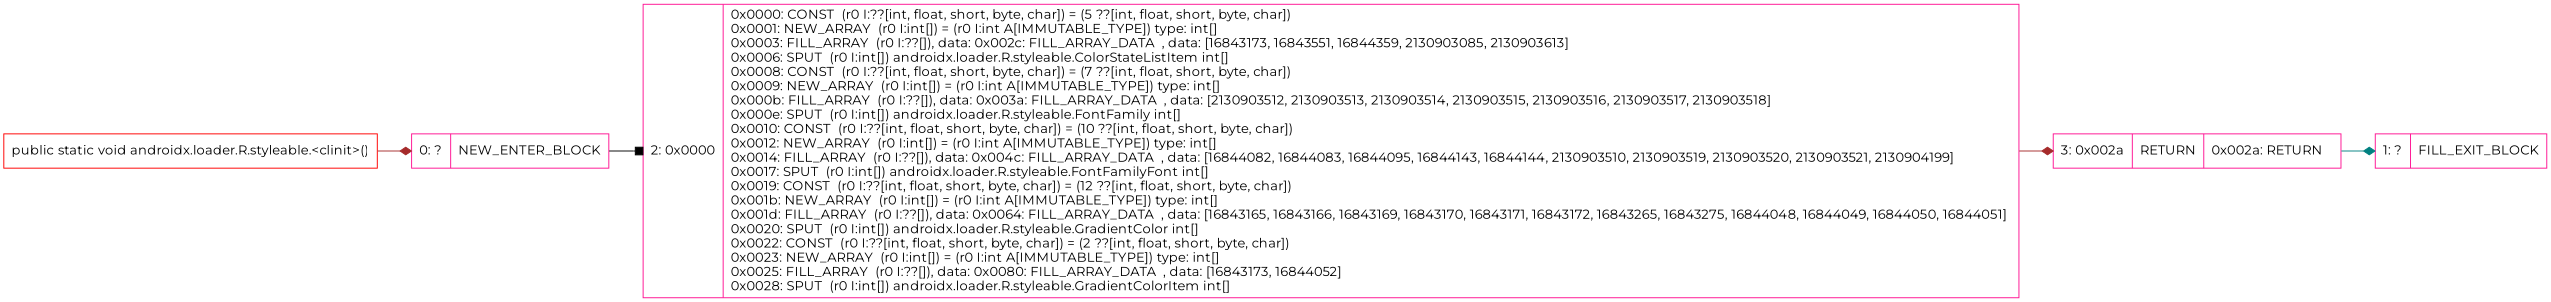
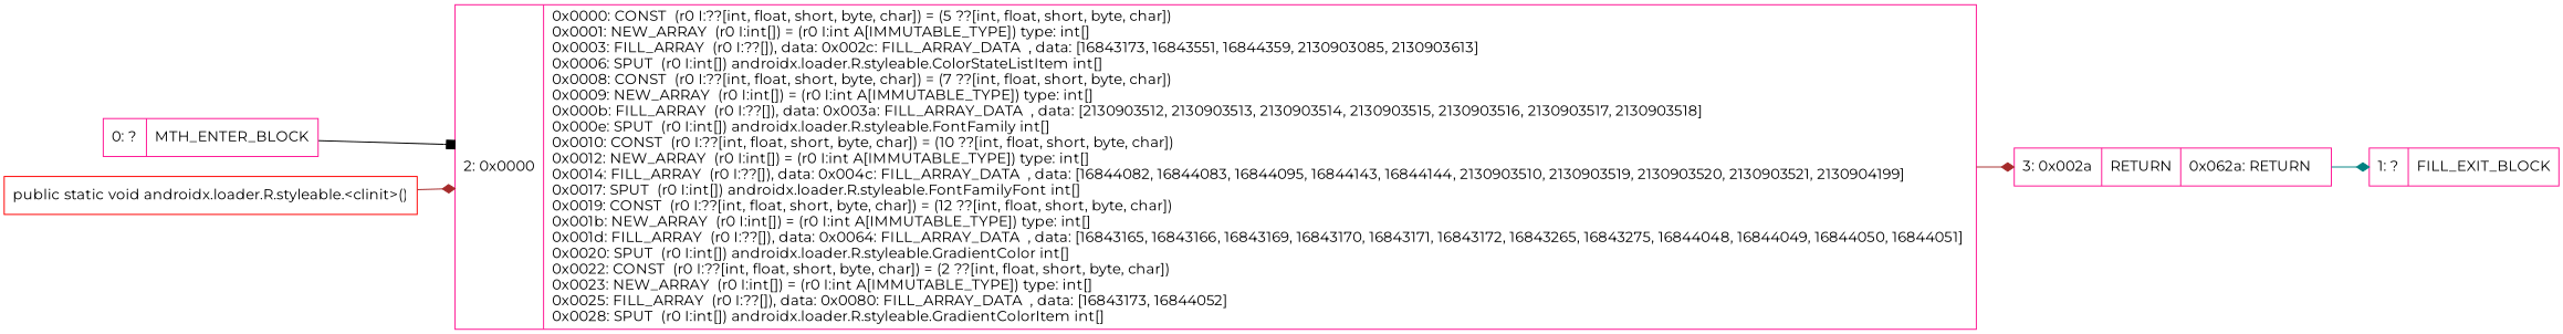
  digraph {
    fontname=Montserrat
    rankdir=LR
    node [color=deeppink fontname=Montserrat shape=record]
    edge [arrowhead=diamond color=brown fontname=Montserrat]
-   n1 [label="{0\:\ ?|NEW_ENTER_BLOCK\l}"]
+   n1 [label="{0\:\ ?|MTH_ENTER_BLOCK\l}"]
    n2 [label="{2\:\ 0x0000|0x0000: CONST  (r0 I:??[int, float, short, byte, char]) = (5 ??[int, float, short, byte, char]) \l0x0001: NEW_ARRAY  (r0 I:int[]) = (r0 I:int A[IMMUTABLE_TYPE]) type: int[] \l0x0003: FILL_ARRAY  (r0 I:??[]), data: 0x002c: FILL_ARRAY_DATA  , data: [16843173, 16843551, 16844359, 2130903085, 2130903613] \l0x0006: SPUT  (r0 I:int[]) androidx.loader.R.styleable.ColorStateListItem int[] \l0x0008: CONST  (r0 I:??[int, float, short, byte, char]) = (7 ??[int, float, short, byte, char]) \l0x0009: NEW_ARRAY  (r0 I:int[]) = (r0 I:int A[IMMUTABLE_TYPE]) type: int[] \l0x000b: FILL_ARRAY  (r0 I:??[]), data: 0x003a: FILL_ARRAY_DATA  , data: [2130903512, 2130903513, 2130903514, 2130903515, 2130903516, 2130903517, 2130903518] \l0x000e: SPUT  (r0 I:int[]) androidx.loader.R.styleable.FontFamily int[] \l0x0010: CONST  (r0 I:??[int, float, short, byte, char]) = (10 ??[int, float, short, byte, char]) \l0x0012: NEW_ARRAY  (r0 I:int[]) = (r0 I:int A[IMMUTABLE_TYPE]) type: int[] \l0x0014: FILL_ARRAY  (r0 I:??[]), data: 0x004c: FILL_ARRAY_DATA  , data: [16844082, 16844083, 16844095, 16844143, 16844144, 2130903510, 2130903519, 2130903520, 2130903521, 2130904199] \l0x0017: SPUT  (r0 I:int[]) androidx.loader.R.styleable.FontFamilyFont int[] \l0x0019: CONST  (r0 I:??[int, float, short, byte, char]) = (12 ??[int, float, short, byte, char]) \l0x001b: NEW_ARRAY  (r0 I:int[]) = (r0 I:int A[IMMUTABLE_TYPE]) type: int[] \l0x001d: FILL_ARRAY  (r0 I:??[]), data: 0x0064: FILL_ARRAY_DATA  , data: [16843165, 16843166, 16843169, 16843170, 16843171, 16843172, 16843265, 16843275, 16844048, 16844049, 16844050, 16844051] \l0x0020: SPUT  (r0 I:int[]) androidx.loader.R.styleable.GradientColor int[] \l0x0022: CONST  (r0 I:??[int, float, short, byte, char]) = (2 ??[int, float, short, byte, char]) \l0x0023: NEW_ARRAY  (r0 I:int[]) = (r0 I:int A[IMMUTABLE_TYPE]) type: int[] \l0x0025: FILL_ARRAY  (r0 I:??[]), data: 0x0080: FILL_ARRAY_DATA  , data: [16843173, 16844052] \l0x0028: SPUT  (r0 I:int[]) androidx.loader.R.styleable.GradientColorItem int[] \l}"]
-   n3 [label="{3\:\ 0x002a|RETURN\l|0x002a: RETURN   \l}"]
+   n3 [label="{3\:\ 0x002a|RETURN\l|0x062a: RETURN   \l}"]
    n4 [label="{1\:\ ?|FILL_EXIT_BLOCK\l}"]
    n5 [color=red label="{public static void androidx.loader.R.styleable.\<clinit\>() }"]
    n1 -> n2 [arrowhead=box color=black]
    n2 -> n3
    n3 -> n4 [color=teal]
-   n5 -> n1
+   n5 -> n2
  }
